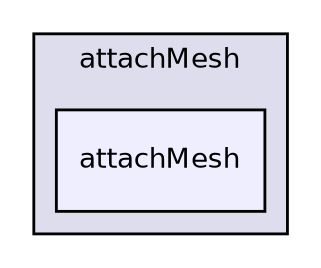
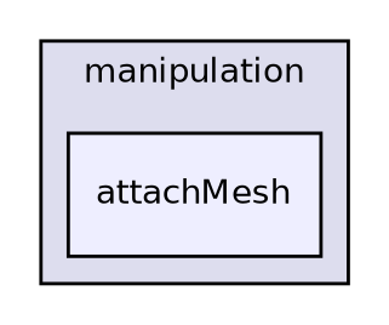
  digraph {
    compound=true
    n1 [fillcolor="#eeeeff" fontname=Helvetica fontsize=10 label=attachMesh pencolor=black shape=box style=filled]
    subgraph cluster_1 {
      bgcolor="#ddddee"
      fontname=Helvetica
      fontsize=10
-     label=attachMesh
+     label=manipulation
      pencolor=black
      n1
    }
  }
